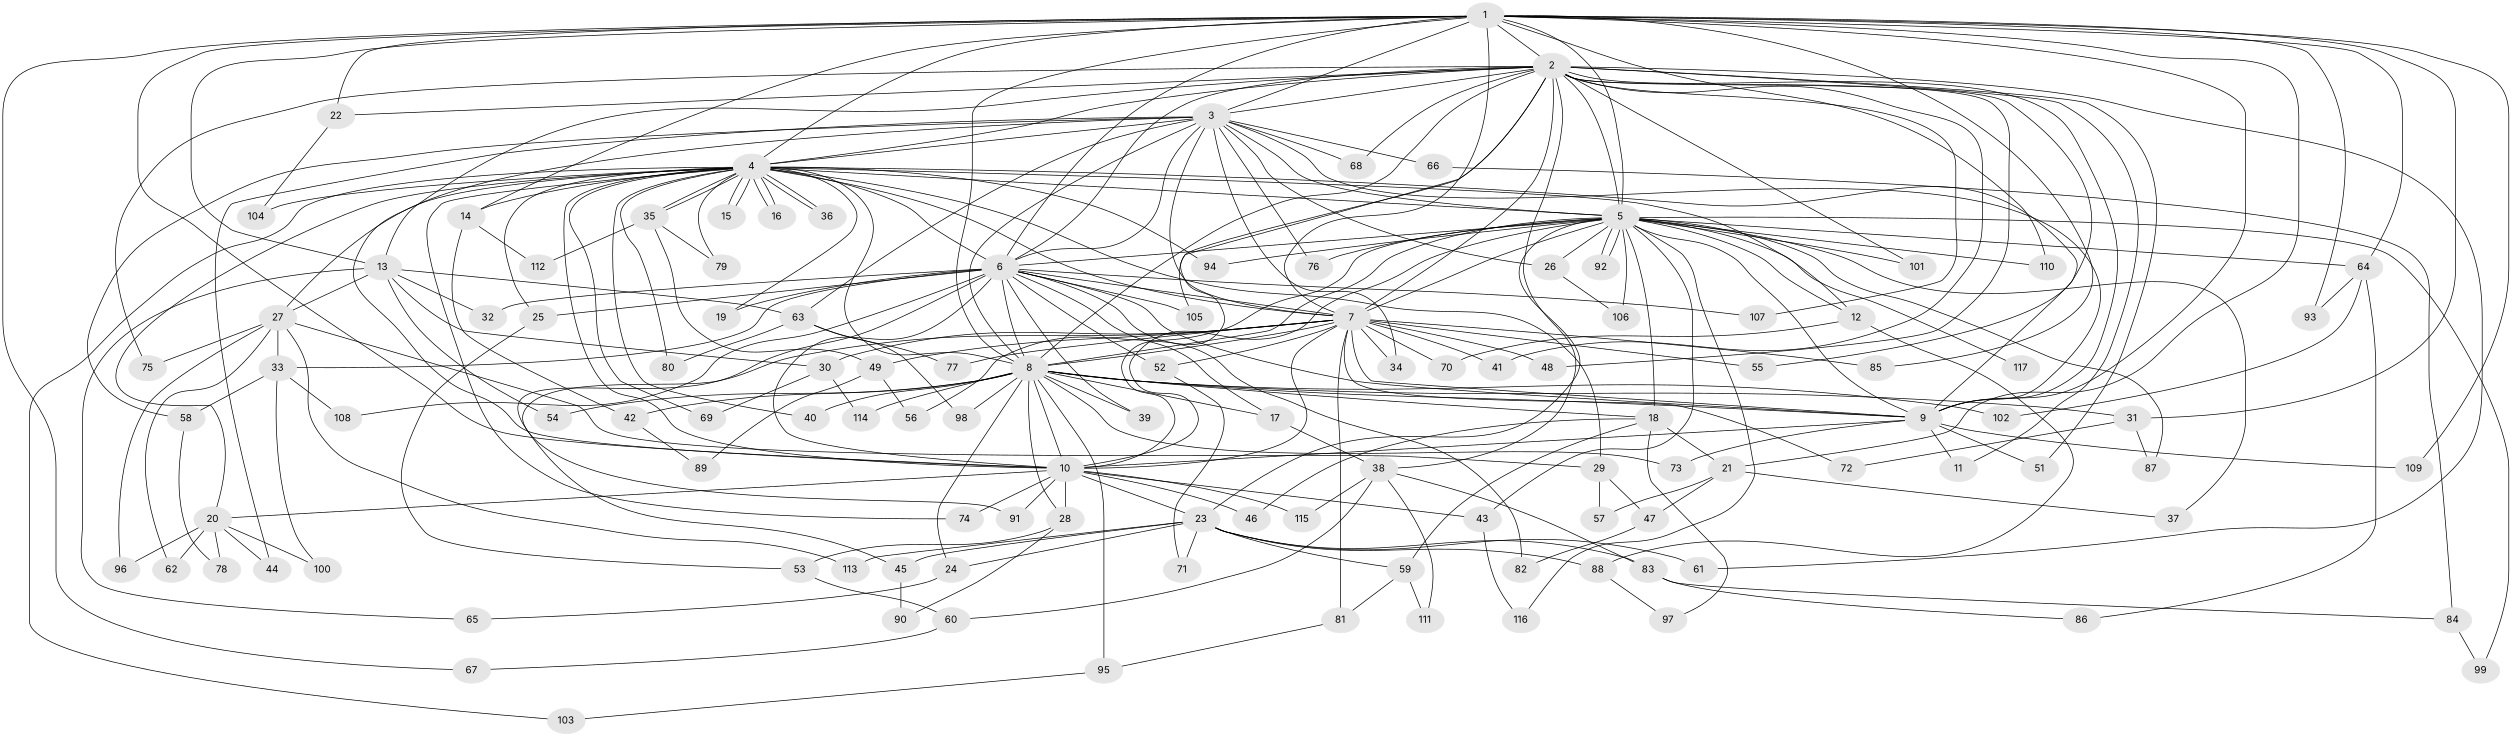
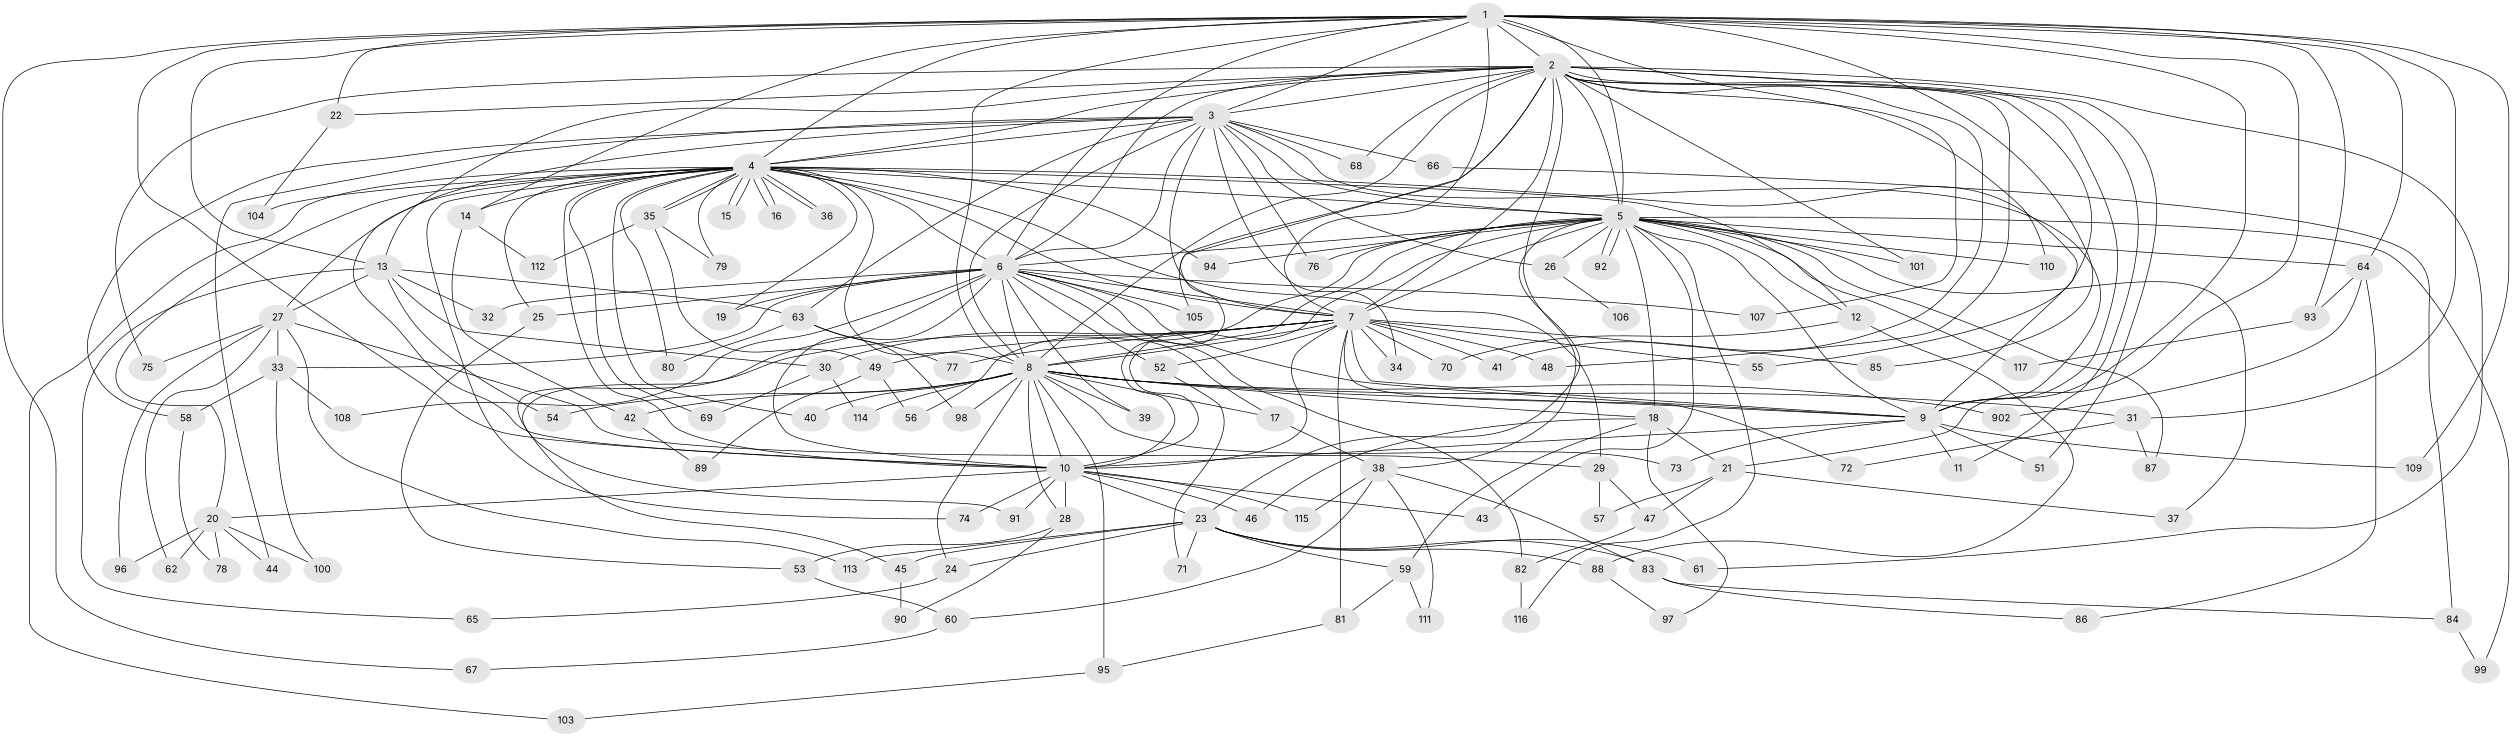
  graph {
    fontname=Inter
    node [color=gray90 fontname=Inter style=filled]
    edge [fontname=Inter]
    1
    2
    3
    4
    5
    6
    7
    8
    9
    10
    13
    14
    21
    22
    31
    64
    67
    85
    93
    109
    110
    11
    38
    41
    48
    51
    55
    61
    68
    75
    101
    105
    107
    26
    34
    44
    58
    63
    66
    76
    12
    15
    16
    19
    20
    25
    27
    29
    35
    36
    40
    69
    74
    79
    80
    94
    103
    104
    18
    23
    37
    43
    56
    87
    92
    99
    106
    116
    117
    17
    32
    33
    39
    52
    82
    91
    108
    30
    45
    49
    70
    72
    77
    81
    24
    28
    42
    54
    73
    95
    98
-   102
+   102 [label=902]
    114
    46
    115
    65
    112
    47
    57
    86
    83
    60
    111
    78
    84
    88
    62
    96
    100
    53
    113
    59
    97
    71
    90
    89
    1 -- 2
    1 -- 3
    1 -- 4
    1 -- 5
    1 -- 6
    1 -- 7
    1 -- 8
    1 -- 9
    1 -- 10
    1 -- 13
    1 -- 14
    1 -- 21
    1 -- 22
    1 -- 31
    1 -- 64
    1 -- 67
    1 -- 85
    1 -- 93
    1 -- 109
    1 -- 110
    2 -- 3
    2 -- 4
    2 -- 5
    2 -- 6
    2 -- 7
    2 -- 8
    2 -- 9
    2 -- 10
    2 -- 13
    2 -- 22
    2 -- 11
    2 -- 38
    2 -- 41
    2 -- 48
    2 -- 51
    2 -- 55
    2 -- 61
    2 -- 68
    2 -- 75
    2 -- 101
    2 -- 105
    2 -- 107
    3 -- 4
    3 -- 5
    3 -- 6
    3 -- 7
    3 -- 8
    3 -- 9
    3 -- 10
    3 -- 68
    3 -- 26
    3 -- 34
    3 -- 44
    3 -- 58
    3 -- 63
    3 -- 66
    3 -- 76
    4 -- 5
    4 -- 6
    4 -- 7
    4 -- 8
    4 -- 9
    4 -- 10
    4 -- 14
    4 -- 12
    4 -- 15
    4 -- 15
    4 -- 16
    4 -- 16
    4 -- 19
    4 -- 20
    4 -- 25
    4 -- 27
    4 -- 29
    4 -- 35
    4 -- 35
    4 -- 36
    4 -- 36
    4 -- 40
    4 -- 69
    4 -- 74
    4 -- 79
    4 -- 80
    4 -- 94
    4 -- 103
    4 -- 104
    5 -- 6
    5 -- 7
    5 -- 8
    5 -- 9
    5 -- 10
    5 -- 64
    5 -- 110
    5 -- 101
    5 -- 26
    5 -- 76
    5 -- 12
    5 -- 94
    5 -- 18
    5 -- 23
    5 -- 37
    5 -- 43
    5 -- 56
    5 -- 87
    5 -- 92
    5 -- 92
    5 -- 99
-   5 -- 106
    5 -- 116
    5 -- 117
    6 -- 7
    6 -- 8
    6 -- 9
    6 -- 10
    6 -- 105
    6 -- 107
    6 -- 19
    6 -- 25
    6 -- 17
    6 -- 32
    6 -- 33
    6 -- 39
    6 -- 52
    6 -- 82
    6 -- 91
    6 -- 108
    7 -- 8
    7 -- 9
    7 -- 10
    7 -- 85
    7 -- 41
    7 -- 48
    7 -- 55
    7 -- 34
    7 -- 52
    7 -- 30
    7 -- 45
    7 -- 49
    7 -- 70
    7 -- 72
    7 -- 77
    7 -- 81
    8 -- 9
    8 -- 10
    8 -- 31
    8 -- 40
    8 -- 18
    8 -- 17
    8 -- 39
    8 -- 24
    8 -- 28
    8 -- 42
    8 -- 54
    8 -- 73
    8 -- 95
    8 -- 98
    8 -- 102
    8 -- 114
    9 -- 10
    9 -- 109
    9 -- 11
    9 -- 51
    9 -- 73
    10 -- 20
    10 -- 74
    10 -- 23
    10 -- 43
    10 -- 91
    10 -- 28
    10 -- 46
    10 -- 115
    13 -- 63
    13 -- 27
    13 -- 32
    13 -- 30
    13 -- 54
    13 -- 65
    14 -- 42
    14 -- 112
    21 -- 37
    21 -- 47
    21 -- 57
    22 -- 104
    31 -- 87
    31 -- 72
    64 -- 93
    64 -- 102
    64 -- 86
+   93 -- 117
    38 -- 115
    38 -- 83
    38 -- 60
    38 -- 111
    26 -- 106
    58 -- 78
    63 -- 80
    63 -- 77
    63 -- 98
    66 -- 84
    12 -- 70
    12 -- 88
    20 -- 44
    20 -- 78
    20 -- 62
    20 -- 96
    20 -- 100
    25 -- 53
    27 -- 75
    27 -- 29
    27 -- 33
    27 -- 62
    27 -- 96
    27 -- 113
    29 -- 47
    29 -- 57
    35 -- 79
    35 -- 49
    35 -- 112
    18 -- 21
    18 -- 46
    18 -- 59
    18 -- 97
    23 -- 61
    23 -- 45
    23 -- 24
    23 -- 83
    23 -- 88
    23 -- 113
    23 -- 59
    23 -- 71
-   43 -- 116
+   82 -- 116
    17 -- 38
    33 -- 58
    33 -- 108
    33 -- 100
    52 -- 71
    30 -- 69
    30 -- 114
    45 -- 90
    49 -- 56
    49 -- 89
    81 -- 95
    24 -- 65
    28 -- 53
    28 -- 90
    42 -- 89
    95 -- 103
    47 -- 82
    83 -- 86
    83 -- 84
    60 -- 67
    84 -- 99
    88 -- 97
    53 -- 60
    59 -- 81
    59 -- 111
  }
